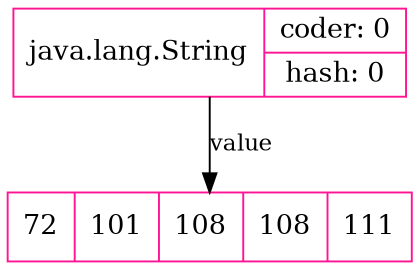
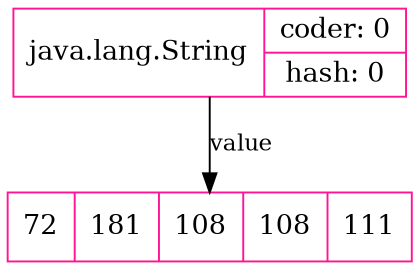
  digraph {
    node [shape=record color=deeppink]
    n1 [label="java.lang.String|{coder: 0|hash: 0}"]
-   n2 [label="72|101|108|108|111"]
+   n2 [label="72|181|108|108|111"]
    n1 -> n2 [fontsize=12 label=value color=black]
  }
